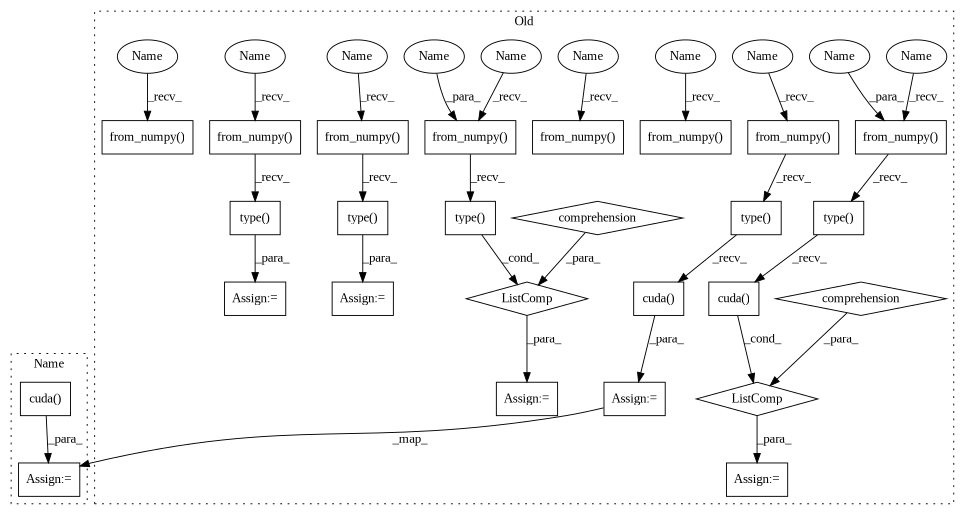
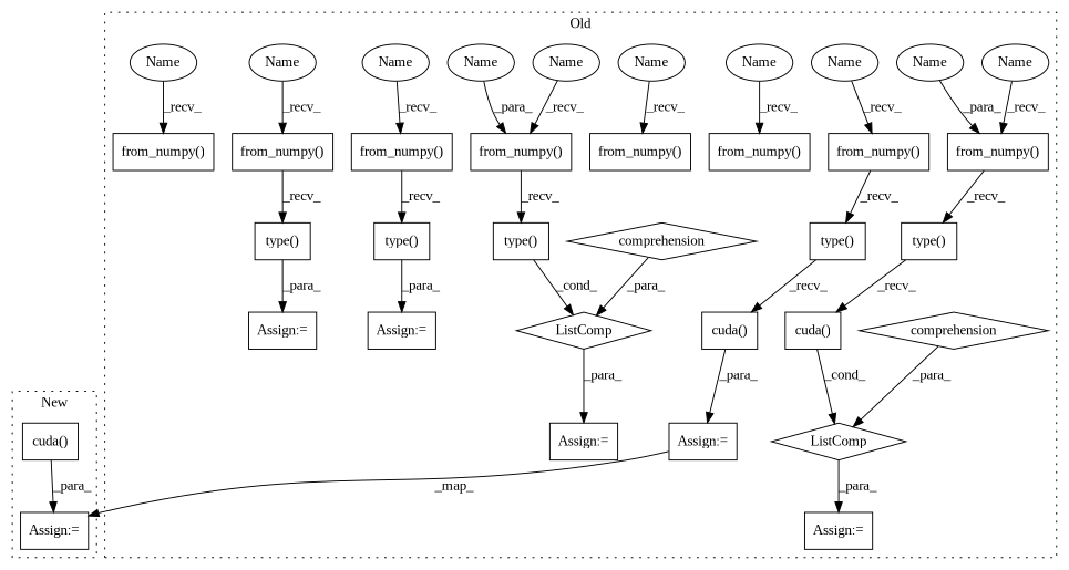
  digraph {
    fontname="Liberation Serif"
    node [a=75 l="17,1" s=815 shape=box fontname="Liberation Serif"]
    edge [fontname="Liberation Serif"]
    n1 [label="from_numpy()" s="815,835"]
    n2 [l=52 label="cuda()"]
    n3 [a=68 l=3 label="Assign:=" s=811]
    n4 [label="from_numpy()" s="1011,1031"]
    n5 [l="27,1" label="type()" s="815,859"]
    n6 [a=45 l=3 label=comprehension s=868 shape=diamond]
    n7 [l="27,1" label="type()" s="1011,1055"]
    n8 [a=45 l=3 label=comprehension s=1057 shape=diamond]
    n9 [label="from_numpy()" s="2925,2948"]
    n10 [l="30,1" label="type()" s="2925,2972"]
    n11 [label="from_numpy()" s="3009,3029"]
    n12 [l="27,1" label="type()" s="3009,3053"]
    n13 [label="from_numpy()" s="731,754"]
    n14 [l="30,1" label="type()" s="731,778"]
    n15 [label="from_numpy()" s="3205,3225"]
    n16 [a=106 l=73 label=ListComp s=814 shape=diamond]
    n17 [label="from_numpy()" s="934,957"]
    n18 [a=106 l=66 label=ListComp s=1010 shape=diamond]
    n19 [label="from_numpy()" s="3128,3151"]
    n20 [a=68 l=4 label="Assign:=" s=2921]
    n21 [a=68 l=4 label="Assign:=" s=727]
    n22 [a=68 l=3 label="Assign:=" s=1007]
    n23 [a=68 l=3 label="Assign:=" s=3005]
    n24 [l=52 label="cuda()" s=3009]
    n25 [a=87 l=3 label=Name s=1028 shape=ellipse]
    n26 [a=87 l=5 label=Name s=3009 shape=ellipse]
    n27 [a=87 l=5 label=Name shape=ellipse]
    n28 [a=87 l=5 label=Name s=3205 shape=ellipse]
    n29 [a=87 l=5 label=Name s=934 shape=ellipse]
    n30 [a=87 l=5 label=Name s=1011 shape=ellipse]
    n31 [a=87 l=5 label=Name s=2925 shape=ellipse]
    n32 [a=87 l=5 label=Name s=731 shape=ellipse]
    n33 [a=87 l=5 label=Name s=3128 shape=ellipse]
    n34 [a=87 l=3 label=Name s=832 shape=ellipse]
    n35 [l=10 label="cuda()" s=773]
    n36 [a=68 l=3 label="Assign:=" s=769]
    subgraph cluster_1 {
      label=Old
      style=dotted
      n1
      n2
      n3
      n4
      n5
      n6
      n7
      n8
      n9
      n10
      n11
      n12
      n13
      n14
      n15
      n16
      n17
      n18
      n19
      n20
      n21
      n22
      n23
      n24
      n25
      n26
      n27
      n28
      n29
      n30
      n31
      n32
      n33
      n34
    }
    subgraph cluster_2 {
-     label=Name
+     label=New
      style=dotted
      n35
      n36
    }
    n1 -> n5 [label=_recv_]
    n2 -> n16 [label=_cond_]
    n4 -> n7 [label=_recv_]
    n5 -> n2 [label=_recv_]
    n6 -> n16 [label=_para_]
    n7 -> n18 [label=_cond_]
    n8 -> n18 [label=_para_]
    n9 -> n10 [label=_recv_]
    n10 -> n20 [label=_para_]
    n11 -> n12 [label=_recv_]
    n12 -> n24 [label=_recv_]
    n13 -> n14 [label=_recv_]
    n14 -> n21 [label=_para_]
    n16 -> n3 [label=_para_]
    n18 -> n22 [label=_para_]
    n23 -> n36 [label=_map_]
    n24 -> n23 [label=_para_]
    n25 -> n4 [label=_para_]
    n26 -> n11 [label=_recv_]
    n27 -> n1 [label=_recv_]
    n28 -> n15 [label=_recv_]
    n29 -> n17 [label=_recv_]
    n30 -> n4 [label=_recv_]
    n31 -> n9 [label=_recv_]
    n32 -> n13 [label=_recv_]
    n33 -> n19 [label=_recv_]
    n34 -> n1 [label=_para_]
    n35 -> n36 [label=_para_]
  }
